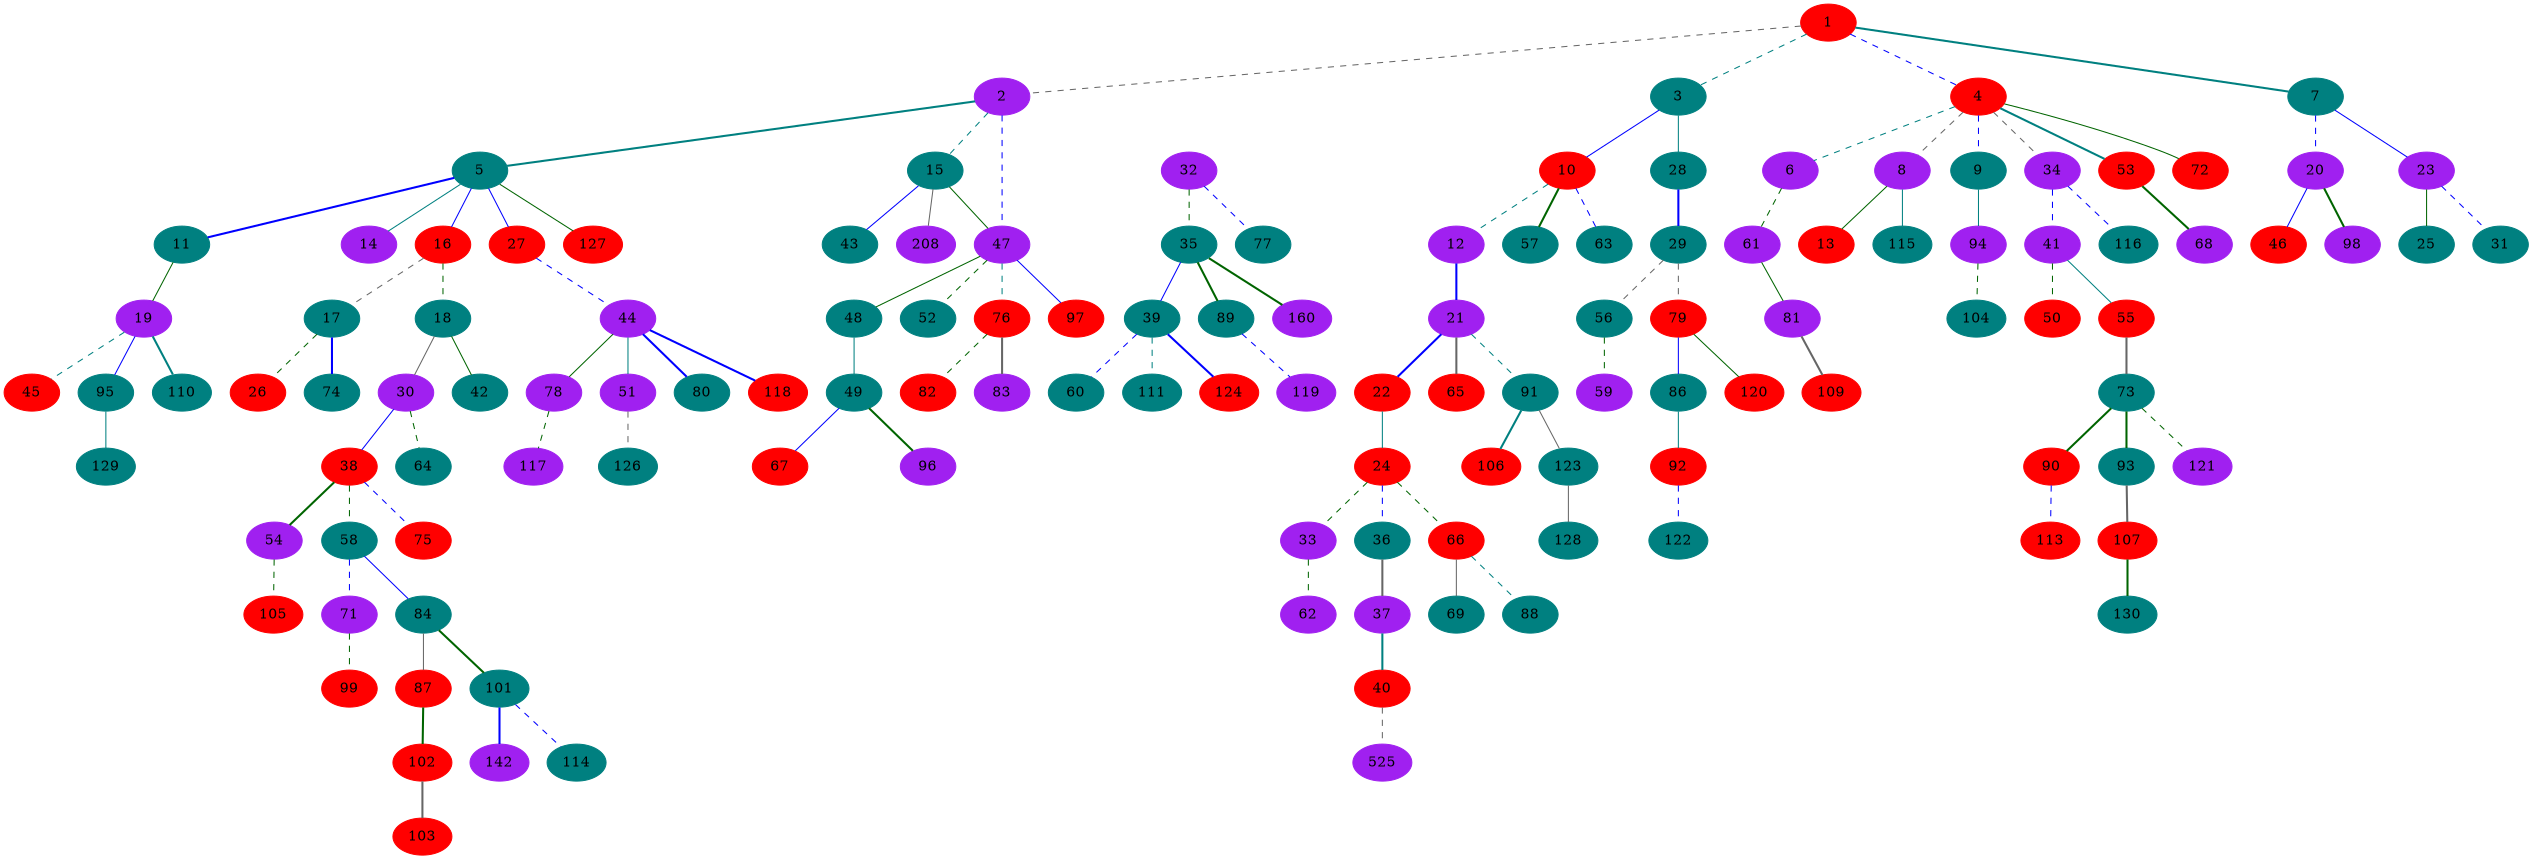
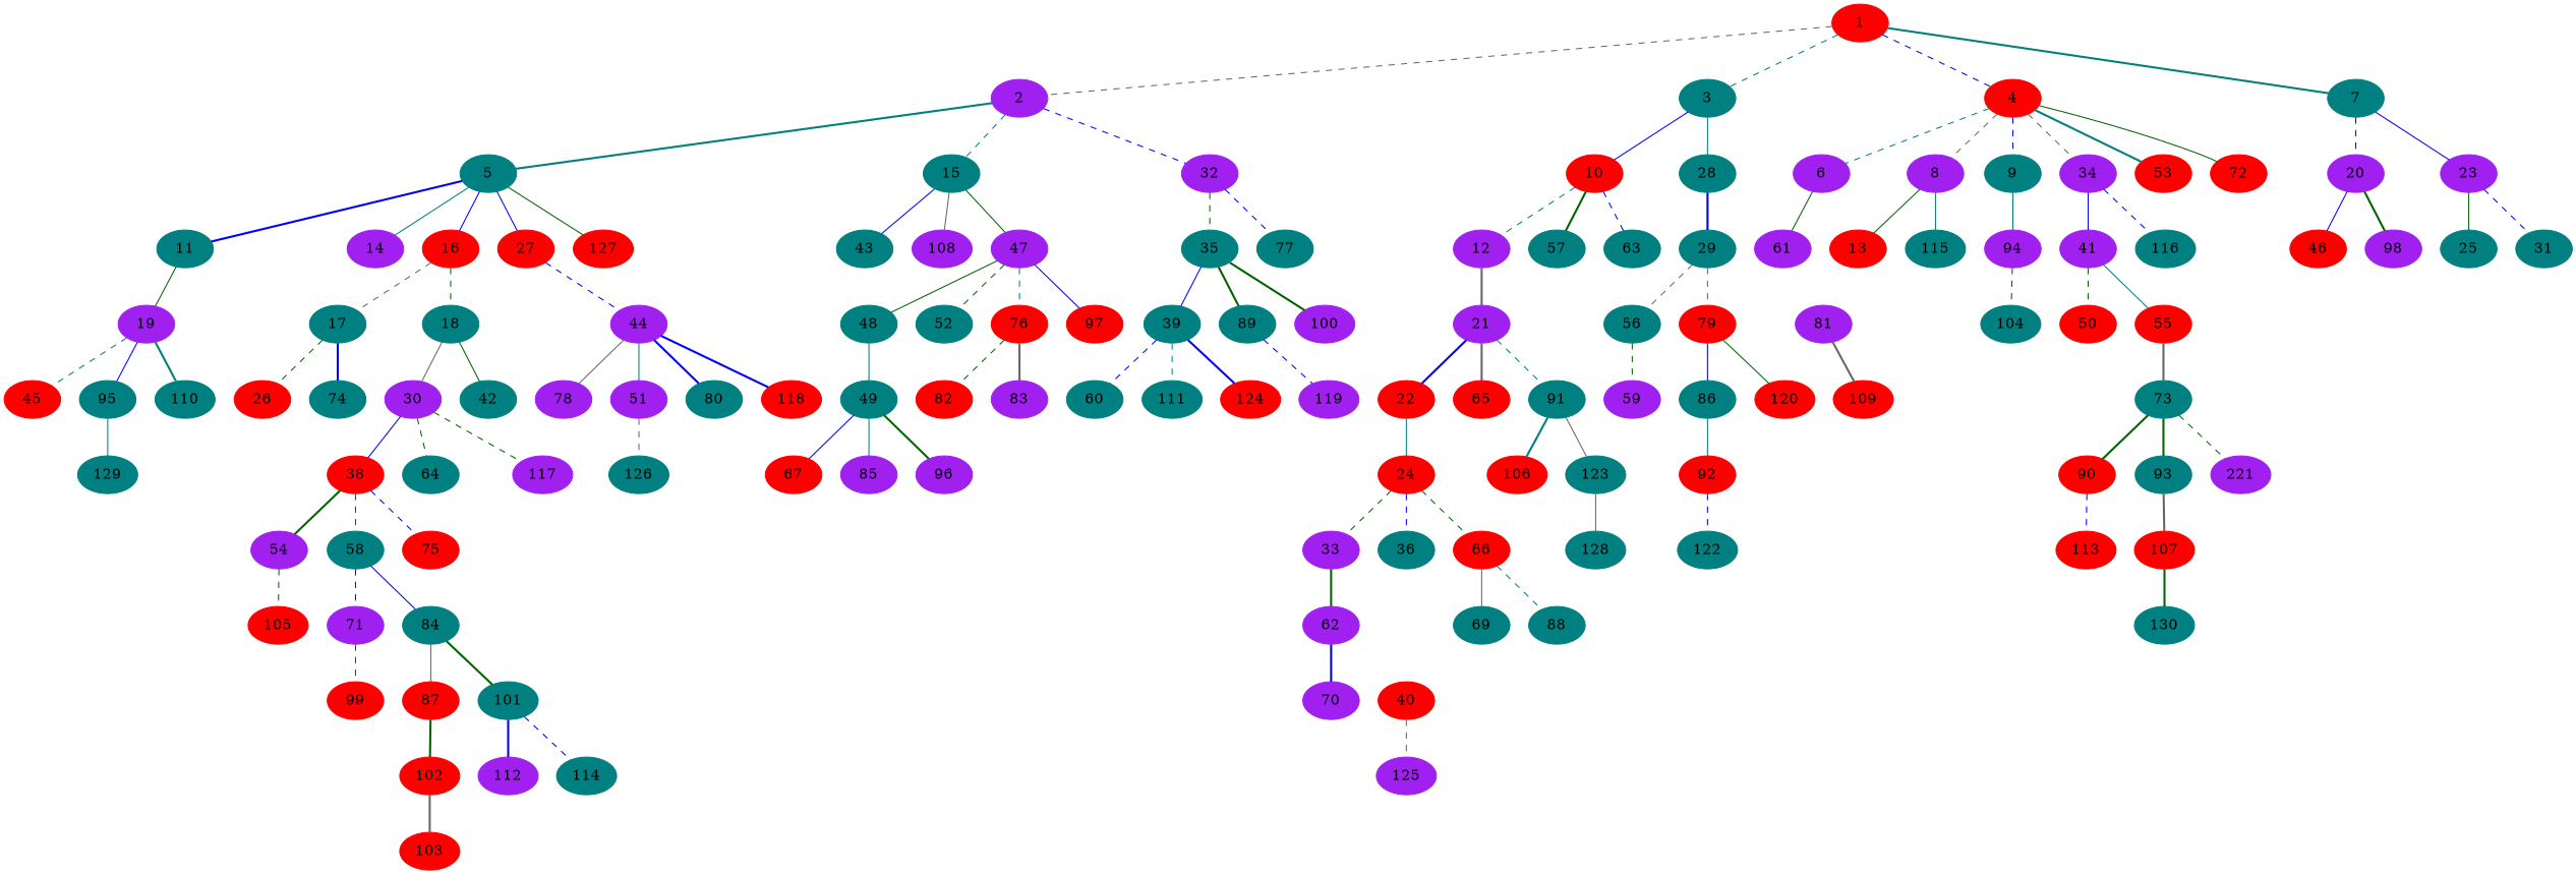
  graph {
    node [color=teal style=filled]
    edge [color=blue style=dashed]
    1 [color=red]
    2 [color=purple]
    3
    4 [color=red]
    7
    5
    15
    32 [color=purple]
    10 [color=red]
    28
    6 [color=purple]
    8 [color=purple]
    9
    34 [color=purple]
    53 [color=red]
    72 [color=red]
    20 [color=purple]
    23 [color=purple]
    11
    14 [color=purple]
    16 [color=red]
    27 [color=red]
    127 [color=red]
    43
    47 [color=purple]
-   108 [color=purple label=208]
+   108 [color=purple]
    35
    77
    12 [color=purple]
    57
    63
    29
    61 [color=purple]
    13 [color=red]
    115
    94 [color=purple]
    41 [color=purple]
    116
-   68 [color=purple]
    19 [color=purple]
    17
    18
    44 [color=purple]
    81 [color=purple]
    46 [color=red]
    98 [color=purple]
    25
    31
    104
    21 [color=purple]
    45 [color=red]
    95
    110
    22 [color=red]
    65 [color=red]
    91
    48
    52
    76 [color=red]
    97 [color=red]
    26 [color=red]
    74
    30 [color=purple]
    42
    38 [color=red]
    64
    129
    24 [color=red]
    106 [color=red]
    123
    33 [color=purple]
    36
    66 [color=red]
    62 [color=purple]
-   37 [color=purple]
    69
    88
    51 [color=purple]
    78 [color=purple]
    80
    118 [color=red]
    56
    79 [color=red]
    59 [color=purple]
    86
    120 [color=red]
    54 [color=purple]
    58
    75 [color=red]
    39
    89
-   100 [color=purple label=160]
+   100 [color=purple]
+   70 [color=purple]
    50 [color=red]
    55 [color=red]
    60
    111
    124 [color=red]
    119 [color=purple]
    40 [color=red]
-   125 [color=purple label=525]
+   125 [color=purple]
    105 [color=red]
    71 [color=purple]
    84
    73
    126
    117 [color=purple]
    49
    82 [color=red]
    83 [color=purple]
    67 [color=red]
+   85 [color=purple]
    96 [color=purple]
    90 [color=red]
    93
-   121 [color=purple]
+   121 [color=purple label=221]
    99 [color=red]
    87 [color=red]
    101
    109 [color=red]
    113 [color=red]
    107 [color=red]
    92 [color=red]
    102 [color=red]
-   112 [color=purple label=142]
+   112 [color=purple]
    114
    122
    103 [color=red]
    128
    130
    1 -- 2 [color=gray40]
    1 -- 3 [color=teal]
    1 -- 4
    1 -- 7 [color=teal style=bold]
    2 -- 5 [color=teal style=bold]
    2 -- 15 [color=teal]
-   2 -- 47
+   2 -- 32
    3 -- 10 [style=solid]
    3 -- 28 [color=teal style=solid]
    4 -- 6 [color=teal]
    4 -- 8 [color=gray40]
    4 -- 9
    4 -- 34 [color=gray40]
    4 -- 53 [color=teal style=bold]
    4 -- 72 [color=darkgreen style=solid]
    7 -- 20
    7 -- 23 [style=solid]
    5 -- 11 [style=bold]
    5 -- 14 [color=teal style=solid]
    5 -- 16 [style=solid]
    5 -- 27 [style=solid]
    5 -- 127 [color=darkgreen style=solid]
    15 -- 43 [style=solid]
    15 -- 47 [color=darkgreen style=solid]
    15 -- 108 [color=gray40 style=solid]
    32 -- 35 [color=darkgreen]
    32 -- 77
    10 -- 12 [color=teal]
    10 -- 57 [color=darkgreen style=bold]
    10 -- 63
    28 -- 29 [style=bold]
-   6 -- 61 [color=darkgreen]
+   6 -- 61 [color=darkgreen style=solid]
    8 -- 13 [color=darkgreen style=solid]
    8 -- 115 [color=teal style=solid]
    9 -- 94 [color=teal style=solid]
-   34 -- 41
+   34 -- 41 [style=solid]
    34 -- 116
-   53 -- 68 [color=darkgreen style=bold]
    20 -- 46 [style=solid]
    20 -- 98 [color=darkgreen style=bold]
    23 -- 25 [color=darkgreen style=solid]
    23 -- 31
    11 -- 19 [color=darkgreen style=solid]
    16 -- 17 [color=gray40]
    16 -- 18 [color=darkgreen]
    27 -- 44
    47 -- 48 [color=darkgreen style=solid]
    47 -- 52 [color=darkgreen]
    47 -- 76 [color=teal]
    47 -- 97 [style=solid]
    35 -- 39 [style=solid]
    35 -- 89 [color=darkgreen style=bold]
    35 -- 100 [color=darkgreen style=bold]
-   12 -- 21 [style=bold]
+   12 -- 21 [color=gray40 style=bold]
    29 -- 56 [color=gray40]
    29 -- 79 [color=gray40]
-   61 -- 81 [color=darkgreen style=solid]
    94 -- 104 [color=darkgreen]
    41 -- 50 [color=darkgreen]
    41 -- 55 [color=teal style=solid]
    19 -- 45 [color=teal]
    19 -- 95 [style=solid]
    19 -- 110 [color=teal style=bold]
    17 -- 26 [color=darkgreen]
    17 -- 74 [style=bold]
    18 -- 30 [color=gray40 style=solid]
    18 -- 42 [color=darkgreen style=solid]
    44 -- 51 [color=teal style=solid]
-   44 -- 78 [color=darkgreen style=solid]
+   44 -- 78 [color=gray40 style=solid]
    44 -- 80 [style=bold]
    44 -- 118 [style=bold]
    81 -- 109 [color=gray40 style=bold]
    21 -- 22 [style=bold]
    21 -- 65 [color=gray40 style=bold]
    21 -- 91 [color=teal]
    95 -- 129 [color=teal style=solid]
    22 -- 24 [color=teal style=solid]
    91 -- 106 [color=teal style=bold]
    91 -- 123 [color=gray40 style=solid]
    48 -- 49 [color=teal style=solid]
    76 -- 82 [color=darkgreen]
    76 -- 83 [color=gray40 style=bold]
    30 -- 38 [style=solid]
    30 -- 64 [color=darkgreen]
    38 -- 54 [color=darkgreen style=bold]
    38 -- 58 [color=darkgreen]
    38 -- 75
    24 -- 33 [color=darkgreen]
    24 -- 36
    24 -- 66 [color=darkgreen]
    123 -- 128 [color=gray40 style=solid]
-   33 -- 62 [color=darkgreen]
-   36 -- 37 [color=gray40 style=bold]
+   33 -- 62 [color=darkgreen style=bold]
    66 -- 69 [color=gray40 style=solid]
    66 -- 88 [color=teal]
-   37 -- 40 [color=teal style=bold]
+   62 -- 70 [style=bold]
    51 -- 126 [color=gray40]
-   78 -- 117 [color=darkgreen]
+   30 -- 117 [color=darkgreen]
    56 -- 59 [color=darkgreen]
    79 -- 86 [style=solid]
    79 -- 120 [color=darkgreen style=solid]
    86 -- 92 [color=teal style=solid]
    54 -- 105 [color=darkgreen]
    58 -- 71
    58 -- 84 [style=solid]
    39 -- 60
    39 -- 111 [color=teal]
    39 -- 124 [style=bold]
    89 -- 119
    55 -- 73 [color=gray40 style=bold]
    40 -- 125 [color=gray40]
    71 -- 99 [color=darkgreen]
    84 -- 87 [color=gray40 style=solid]
    84 -- 101 [color=darkgreen style=bold]
    73 -- 90 [color=darkgreen style=bold]
    73 -- 93 [color=darkgreen style=bold]
    73 -- 121 [color=darkgreen]
    49 -- 67 [style=solid]
+   49 -- 85 [color=teal style=solid]
    49 -- 96 [color=darkgreen style=bold]
    90 -- 113
    93 -- 107 [color=gray40 style=bold]
    87 -- 102 [color=darkgreen style=bold]
    101 -- 112 [style=bold]
    101 -- 114
    107 -- 130 [color=darkgreen style=bold]
    92 -- 122
    102 -- 103 [color=gray40 style=bold]
  }
